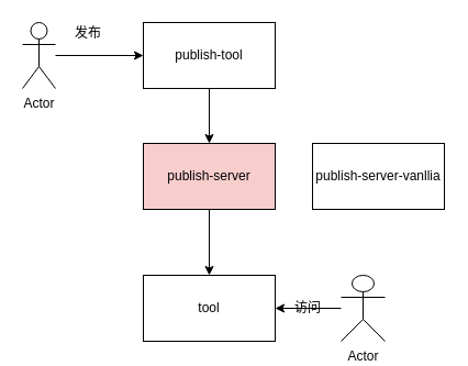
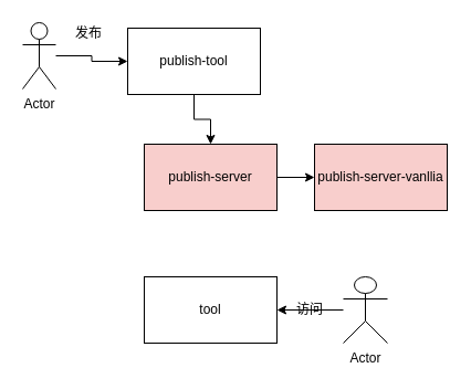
  <mxCell id="0" />
  <mxCell id="1" parent="0" />
  <mxCell id="2" style="edgeStyle=orthogonalEdgeStyle;rounded=0;orthogonalLoop=1;jettySize=auto;html=1;entryX=0.5;entryY=0;entryDx=0;entryDy=0;" parent="1" source="3" target="5" edge="1"><mxGeometry relative="1" as="geometry" /></mxCell>
- <mxCell id="3" value="publish-tool" style="rounded=0;whiteSpace=wrap;html=1;" parent="1" vertex="1"><mxGeometry x="130" y="20" width="120" height="60" as="geometry" /></mxCell>
- <mxCell id="4" style="edgeStyle=orthogonalEdgeStyle;rounded=0;orthogonalLoop=1;jettySize=auto;html=1;entryX=0.5;entryY=0;entryDx=0;entryDy=0;" parent="1" source="5" target="6" edge="1"><mxGeometry relative="1" as="geometry" /></mxCell>
+ <mxCell id="3" value="publish-tool" style="rounded=0;whiteSpace=wrap;html=1;" parent="1" vertex="1"><mxGeometry x="115" y="25" width="120" height="60" as="geometry" /></mxCell>
+ <mxCell id="4" style="edgeStyle=orthogonalEdgeStyle;rounded=0;orthogonalLoop=1;jettySize=auto;html=1;" parent="1" source="5" target="13" edge="1"><mxGeometry relative="1" as="geometry" /></mxCell>
  <mxCell id="5" value="publish-server" style="rounded=0;whiteSpace=wrap;html=1;fillColor=#f8cecc;" parent="1" vertex="1"><mxGeometry x="130" y="130" width="120" height="60" as="geometry" /></mxCell>
  <mxCell id="6" value="tool" style="rounded=0;whiteSpace=wrap;html=1;" parent="1" vertex="1"><mxGeometry x="130" y="250" width="120" height="60" as="geometry" /></mxCell>
  <mxCell id="7" style="edgeStyle=orthogonalEdgeStyle;rounded=0;orthogonalLoop=1;jettySize=auto;html=1;entryX=1;entryY=0.5;entryDx=0;entryDy=0;" parent="1" source="8" target="6" edge="1"><mxGeometry relative="1" as="geometry" /></mxCell>
  <mxCell id="8" value="Actor" style="shape=umlActor;verticalLabelPosition=bottom;labelBackgroundColor=#ffffff;verticalAlign=top;html=1;outlineConnect=0;" parent="1" vertex="1"><mxGeometry x="310" y="250" width="40" height="60" as="geometry" /></mxCell>
  <mxCell id="9" value="访问" style="text;html=1;strokeColor=none;fillColor=none;align=center;verticalAlign=middle;whiteSpace=wrap;rounded=0;" parent="1" vertex="1"><mxGeometry x="260" y="270" width="40" height="20" as="geometry" /></mxCell>
  <mxCell id="10" style="edgeStyle=orthogonalEdgeStyle;rounded=0;orthogonalLoop=1;jettySize=auto;html=1;" parent="1" source="11" target="3" edge="1"><mxGeometry relative="1" as="geometry" /></mxCell>
  <mxCell id="11" value="Actor" style="shape=umlActor;verticalLabelPosition=bottom;labelBackgroundColor=#ffffff;verticalAlign=top;html=1;outlineConnect=0;" parent="1" vertex="1"><mxGeometry x="20" y="20" width="30" height="60" as="geometry" /></mxCell>
  <mxCell id="12" value="发布" style="text;html=1;strokeColor=none;fillColor=none;align=center;verticalAlign=middle;whiteSpace=wrap;rounded=0;" parent="1" vertex="1"><mxGeometry x="60" y="20" width="40" height="20" as="geometry" /></mxCell>
- <mxCell id="13" value="publish-server-vanllia" style="rounded=0;whiteSpace=wrap;html=1;" vertex="1" parent="1"><mxGeometry x="284" y="130" width="120" height="60" as="geometry" /></mxCell>
+ <mxCell id="13" value="publish-server-vanllia" style="rounded=0;whiteSpace=wrap;html=1;fillColor=#f8cecc;" vertex="1" parent="1"><mxGeometry x="284" y="130" width="120" height="60" as="geometry" /></mxCell>
